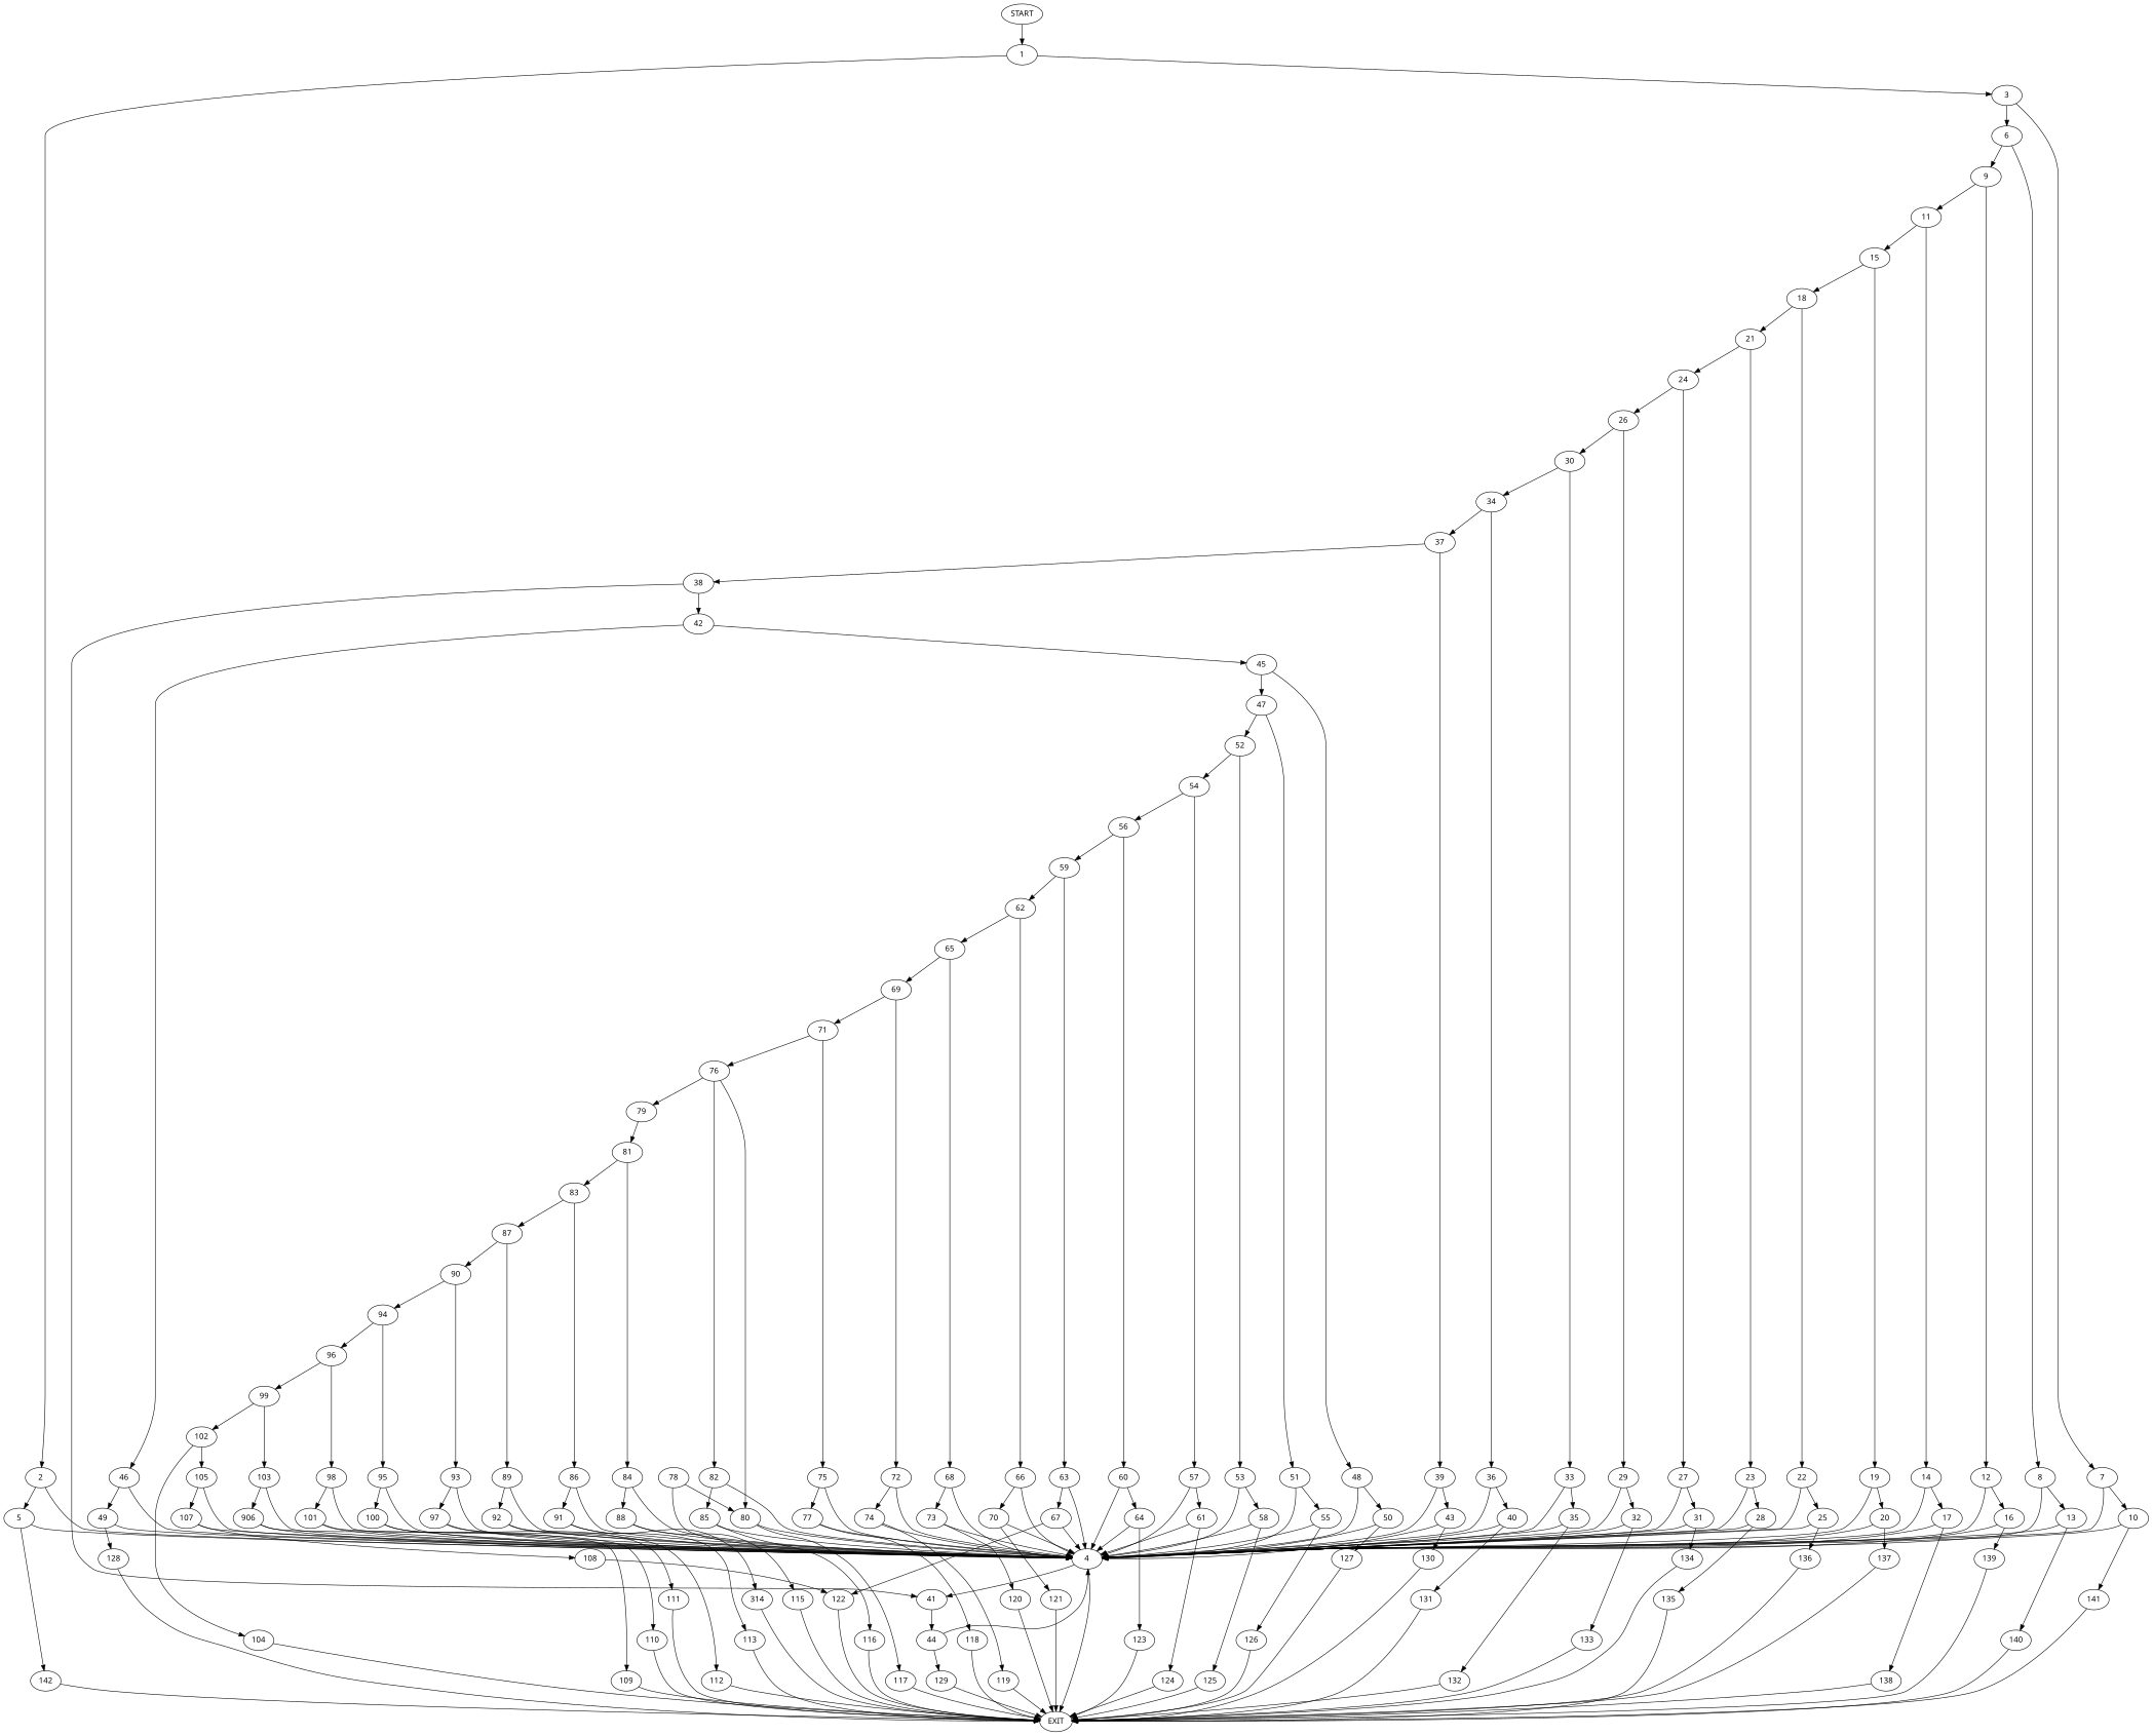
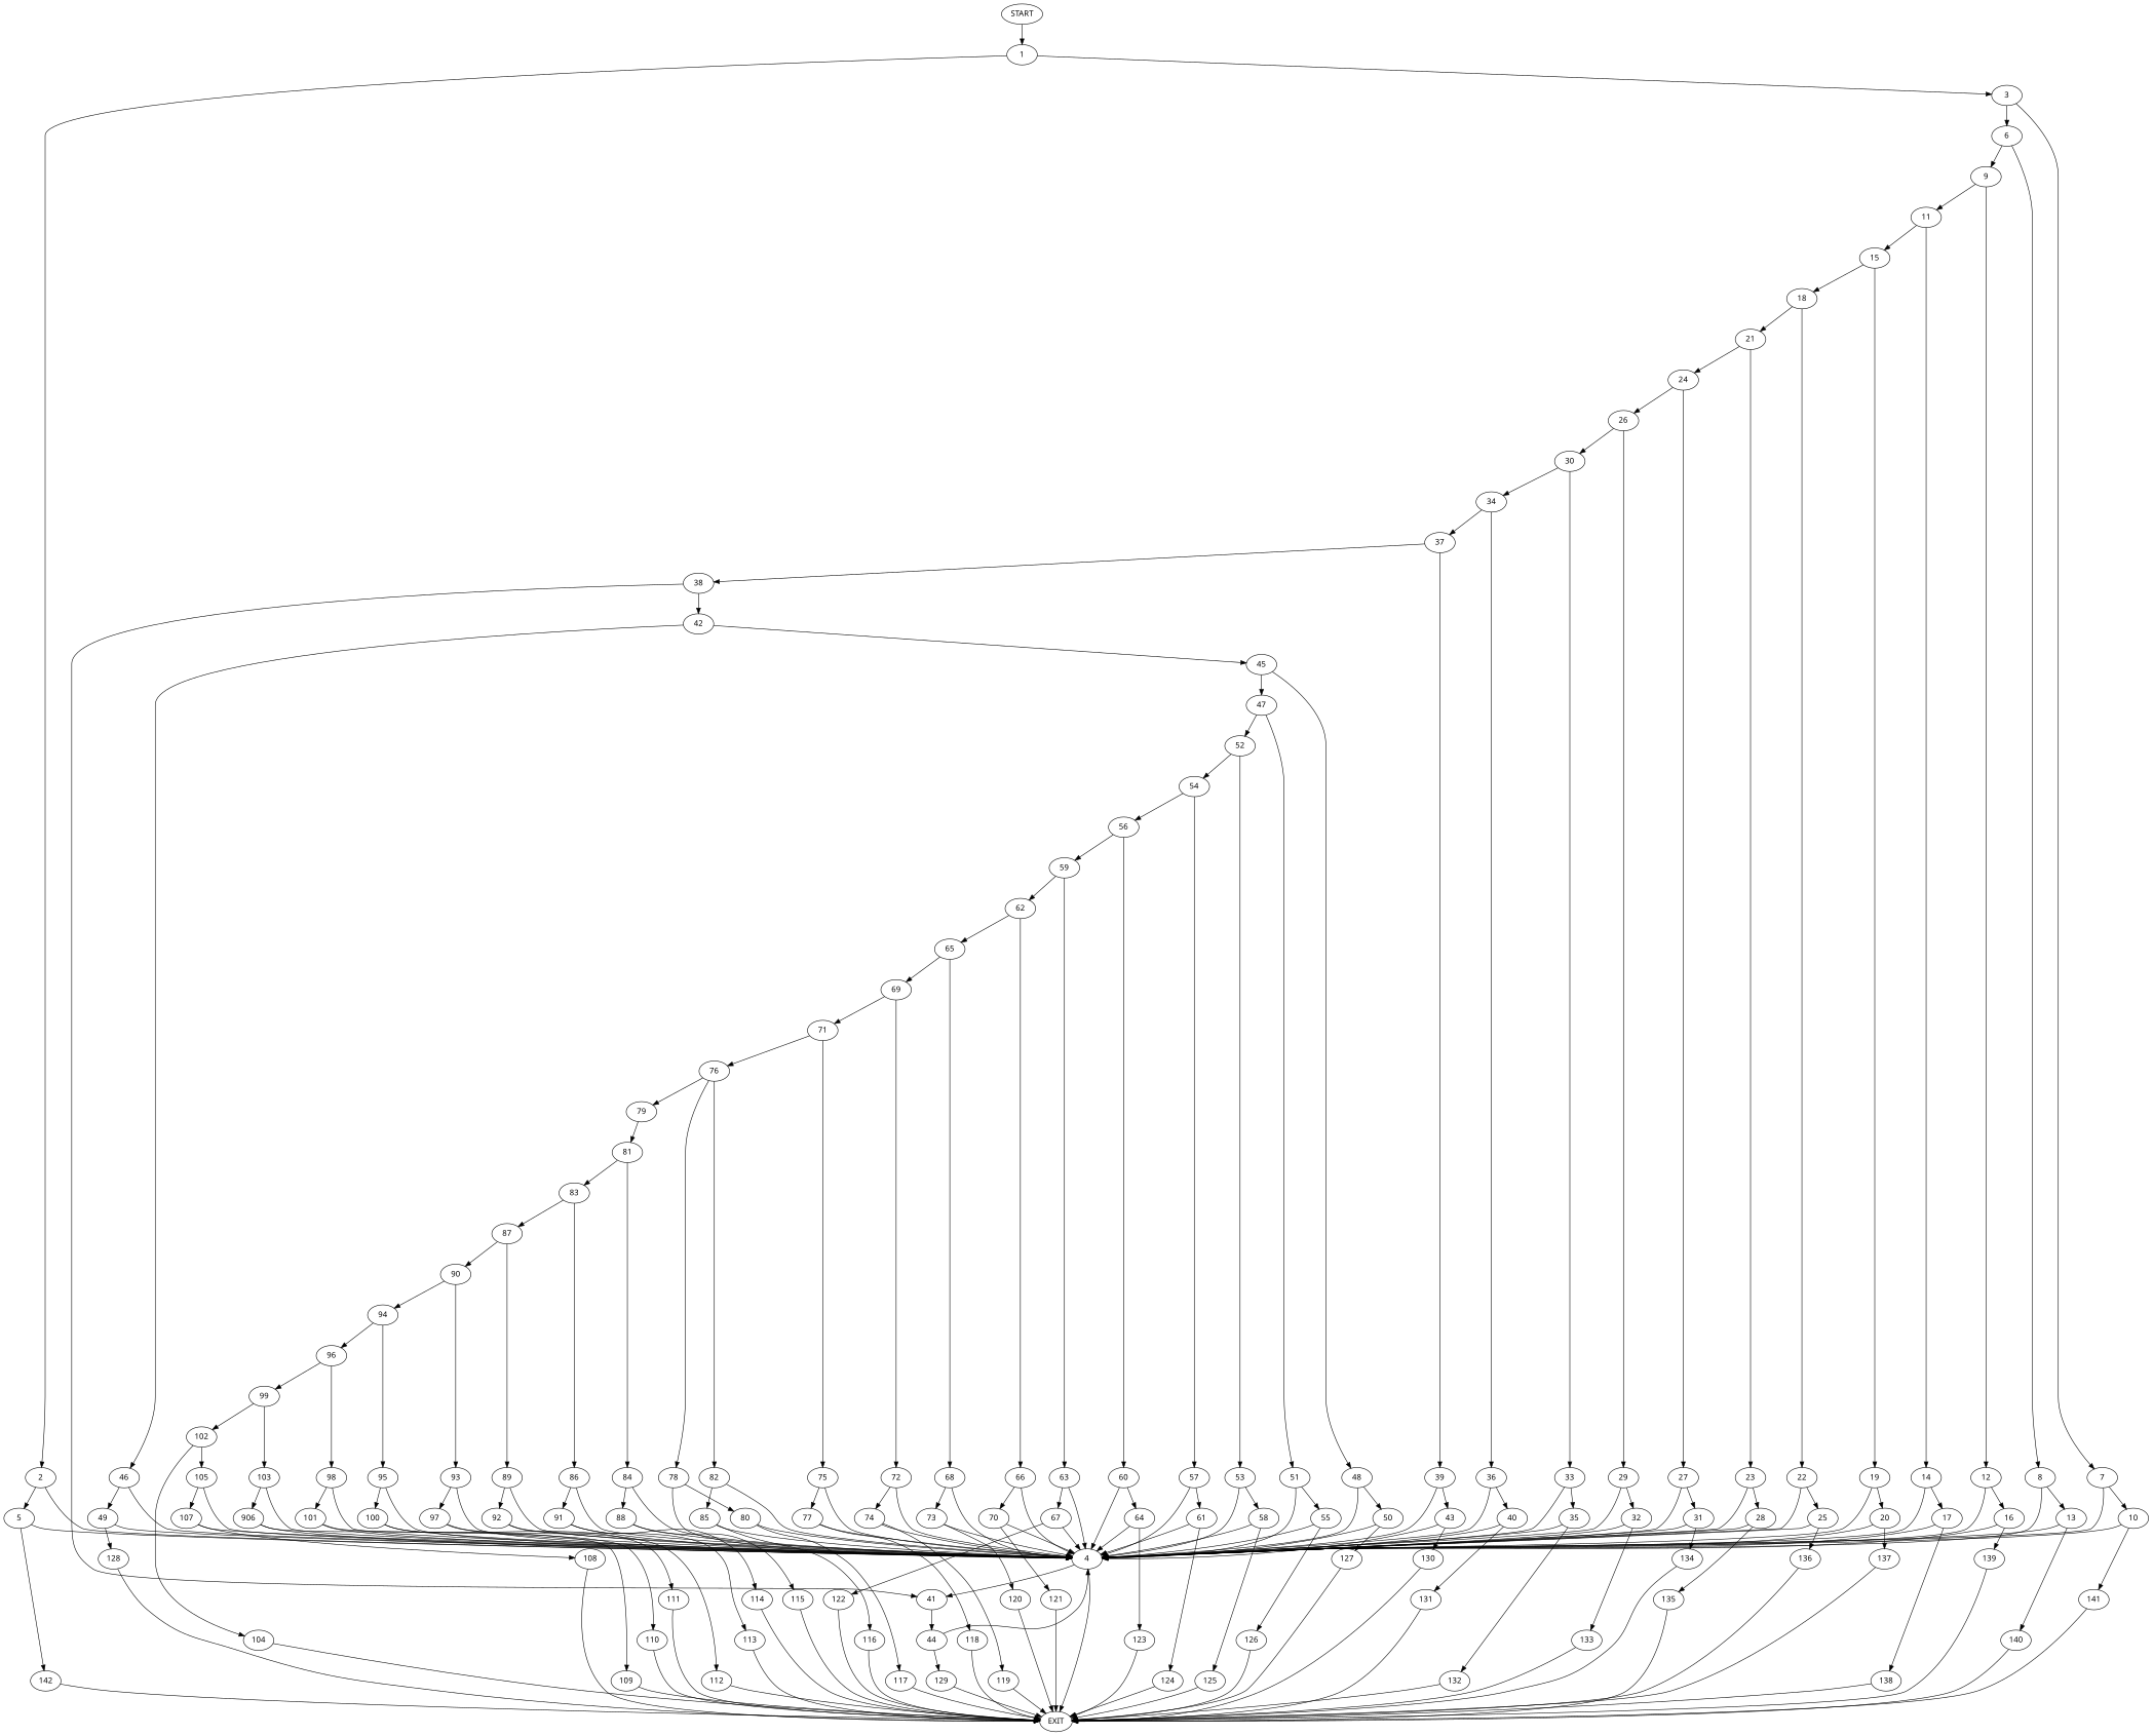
  digraph {
    fontname="Noto Sans"
    node [fontname="Noto Sans"]
    edge [fontname="Noto Sans"]
    n1 [label=START]
    1
    2
    3
    n5 [label=EXIT]
    4
    5
    6
    7
    41
    142
    8
    9
    10
    13
    11
    12
    141
    140
    14
    15
    16
    17
    18
    19
    139
    138
    21
    22
    20
    23
    24
    25
    137
    28
    26
    27
    136
    135
    29
    30
    31
    32
    33
    34
    134
    133
    35
    36
    37
    132
    40
    38
    39
    131
    42
    43
    44
    45
    46
    130
    129
    47
    48
    49
    51
    52
    50
    128
    55
    53
    54
    127
    126
    58
    56
    57
    125
    59
    60
    61
    62
    63
    64
    124
    65
    66
    67
    123
    68
    69
    70
    122
    73
    71
    72
    121
    120
    75
    76
    74
    77
    78
    79
    82
    119
    118
    80
    81
    117
    83
    84
    85
    86
    87
    88
    116
    91
    89
    90
    115
-   114 [label=314]
+   114
    92
    93
    94
    113
    97
    95
    96
    112
    100
    98
    99
    111
    101
    102
    103
    110
    104
    105
    n141 [label=906]
    107
    109
    108
    n1 -> 1
    1 -> 2
    1 -> 3
    2 -> 4
    2 -> 5
    3 -> 6
    3 -> 7
    4 -> n5
    4 -> 41
    5 -> 4
    5 -> 142
    6 -> 8
    6 -> 9
    7 -> 4
    7 -> 10
    41 -> 44
    142 -> n5
    8 -> 4
    8 -> 13
    9 -> 11
    9 -> 12
    10 -> 4
    10 -> 141
    13 -> 4
    13 -> 140
    11 -> 14
    11 -> 15
    12 -> 4
    12 -> 16
    141 -> n5
    140 -> n5
    14 -> 4
    14 -> 17
    15 -> 18
    15 -> 19
    16 -> 4
    16 -> 139
    17 -> 4
    17 -> 138
    18 -> 21
    18 -> 22
    19 -> 4
    19 -> 20
    139 -> n5
    138 -> n5
    21 -> 23
    21 -> 24
    22 -> 4
    22 -> 25
    20 -> 4
    20 -> 137
    23 -> 4
    23 -> 28
    24 -> 26
    24 -> 27
    25 -> 4
    25 -> 136
    137 -> n5
    28 -> 4
    28 -> 135
    26 -> 29
    26 -> 30
    27 -> 4
    27 -> 31
    136 -> n5
    135 -> n5
    29 -> 4
    29 -> 32
    30 -> 33
    30 -> 34
    31 -> 4
    31 -> 134
    32 -> 4
    32 -> 133
    33 -> 4
    33 -> 35
    34 -> 36
    34 -> 37
    134 -> n5
    133 -> n5
    35 -> 4
    35 -> 132
    36 -> 4
    36 -> 40
    37 -> 38
    37 -> 39
    132 -> n5
    40 -> 4
    40 -> 131
    38 -> 41
    38 -> 42
    39 -> 4
    39 -> 43
    131 -> n5
    42 -> 45
    42 -> 46
    43 -> 4
    43 -> 130
    44 -> 4
    44 -> 129
    45 -> 47
    45 -> 48
    46 -> 4
    46 -> 49
    130 -> n5
    129 -> n5
    47 -> 51
    47 -> 52
    48 -> 4
    48 -> 50
    49 -> 4
    49 -> 128
    51 -> 4
    51 -> 55
    52 -> 53
    52 -> 54
    50 -> 4
    50 -> 127
    128 -> n5
    55 -> 4
    55 -> 126
    53 -> 4
    53 -> 58
    54 -> 56
    54 -> 57
    127 -> n5
    126 -> n5
    58 -> 4
    58 -> 125
    56 -> 59
    56 -> 60
    57 -> 4
    57 -> 61
    125 -> n5
    59 -> 62
    59 -> 63
    60 -> 4
    60 -> 64
    61 -> 4
    61 -> 124
    62 -> 65
    62 -> 66
    63 -> 4
    63 -> 67
    64 -> 4
    64 -> 123
    124 -> n5
    65 -> 68
    65 -> 69
    66 -> 4
    66 -> 70
    67 -> 4
    67 -> 122
    123 -> n5
    68 -> 4
    68 -> 73
    69 -> 71
    69 -> 72
    70 -> 4
    70 -> 121
    122 -> n5
    73 -> 4
    73 -> 120
    71 -> 75
    71 -> 76
    72 -> 4
    72 -> 74
    121 -> n5
    120 -> n5
    75 -> 4
    75 -> 77
-   76 -> 80
+   76 -> 78
    76 -> 79
    76 -> 82
    74 -> 4
    74 -> 119
    77 -> 4
    77 -> 118
    78 -> 4
    78 -> 80
    79 -> 81
    82 -> 4
    82 -> 85
    119 -> n5
    118 -> n5
    80 -> 4
    80 -> 117
    81 -> 83
    81 -> 84
    117 -> n5
    83 -> 86
    83 -> 87
    84 -> 4
    84 -> 88
    85 -> 4
    85 -> 116
    86 -> 4
    86 -> 91
    87 -> 89
    87 -> 90
    88 -> 4
    88 -> 115
    116 -> n5
    91 -> 4
    91 -> 114
    89 -> 4
    89 -> 92
    90 -> 93
    90 -> 94
    115 -> n5
    114 -> n5
    92 -> 4
    92 -> 113
    93 -> 4
    93 -> 97
    94 -> 95
    94 -> 96
    113 -> n5
    97 -> 4
    97 -> 112
    95 -> 4
    95 -> 100
    96 -> 98
    96 -> 99
    112 -> n5
    100 -> 4
    100 -> 111
    98 -> 4
    98 -> 101
    99 -> 102
    99 -> 103
    111 -> n5
    101 -> 4
    101 -> 110
    102 -> 104
    102 -> 105
    103 -> 4
    103 -> n141
    110 -> n5
    104 -> n5
    105 -> 4
    105 -> 107
    n141 -> 4
    n141 -> 109
    107 -> 4
    107 -> 108
    109 -> n5
-   108 -> 122
+   108 -> n5
  }
